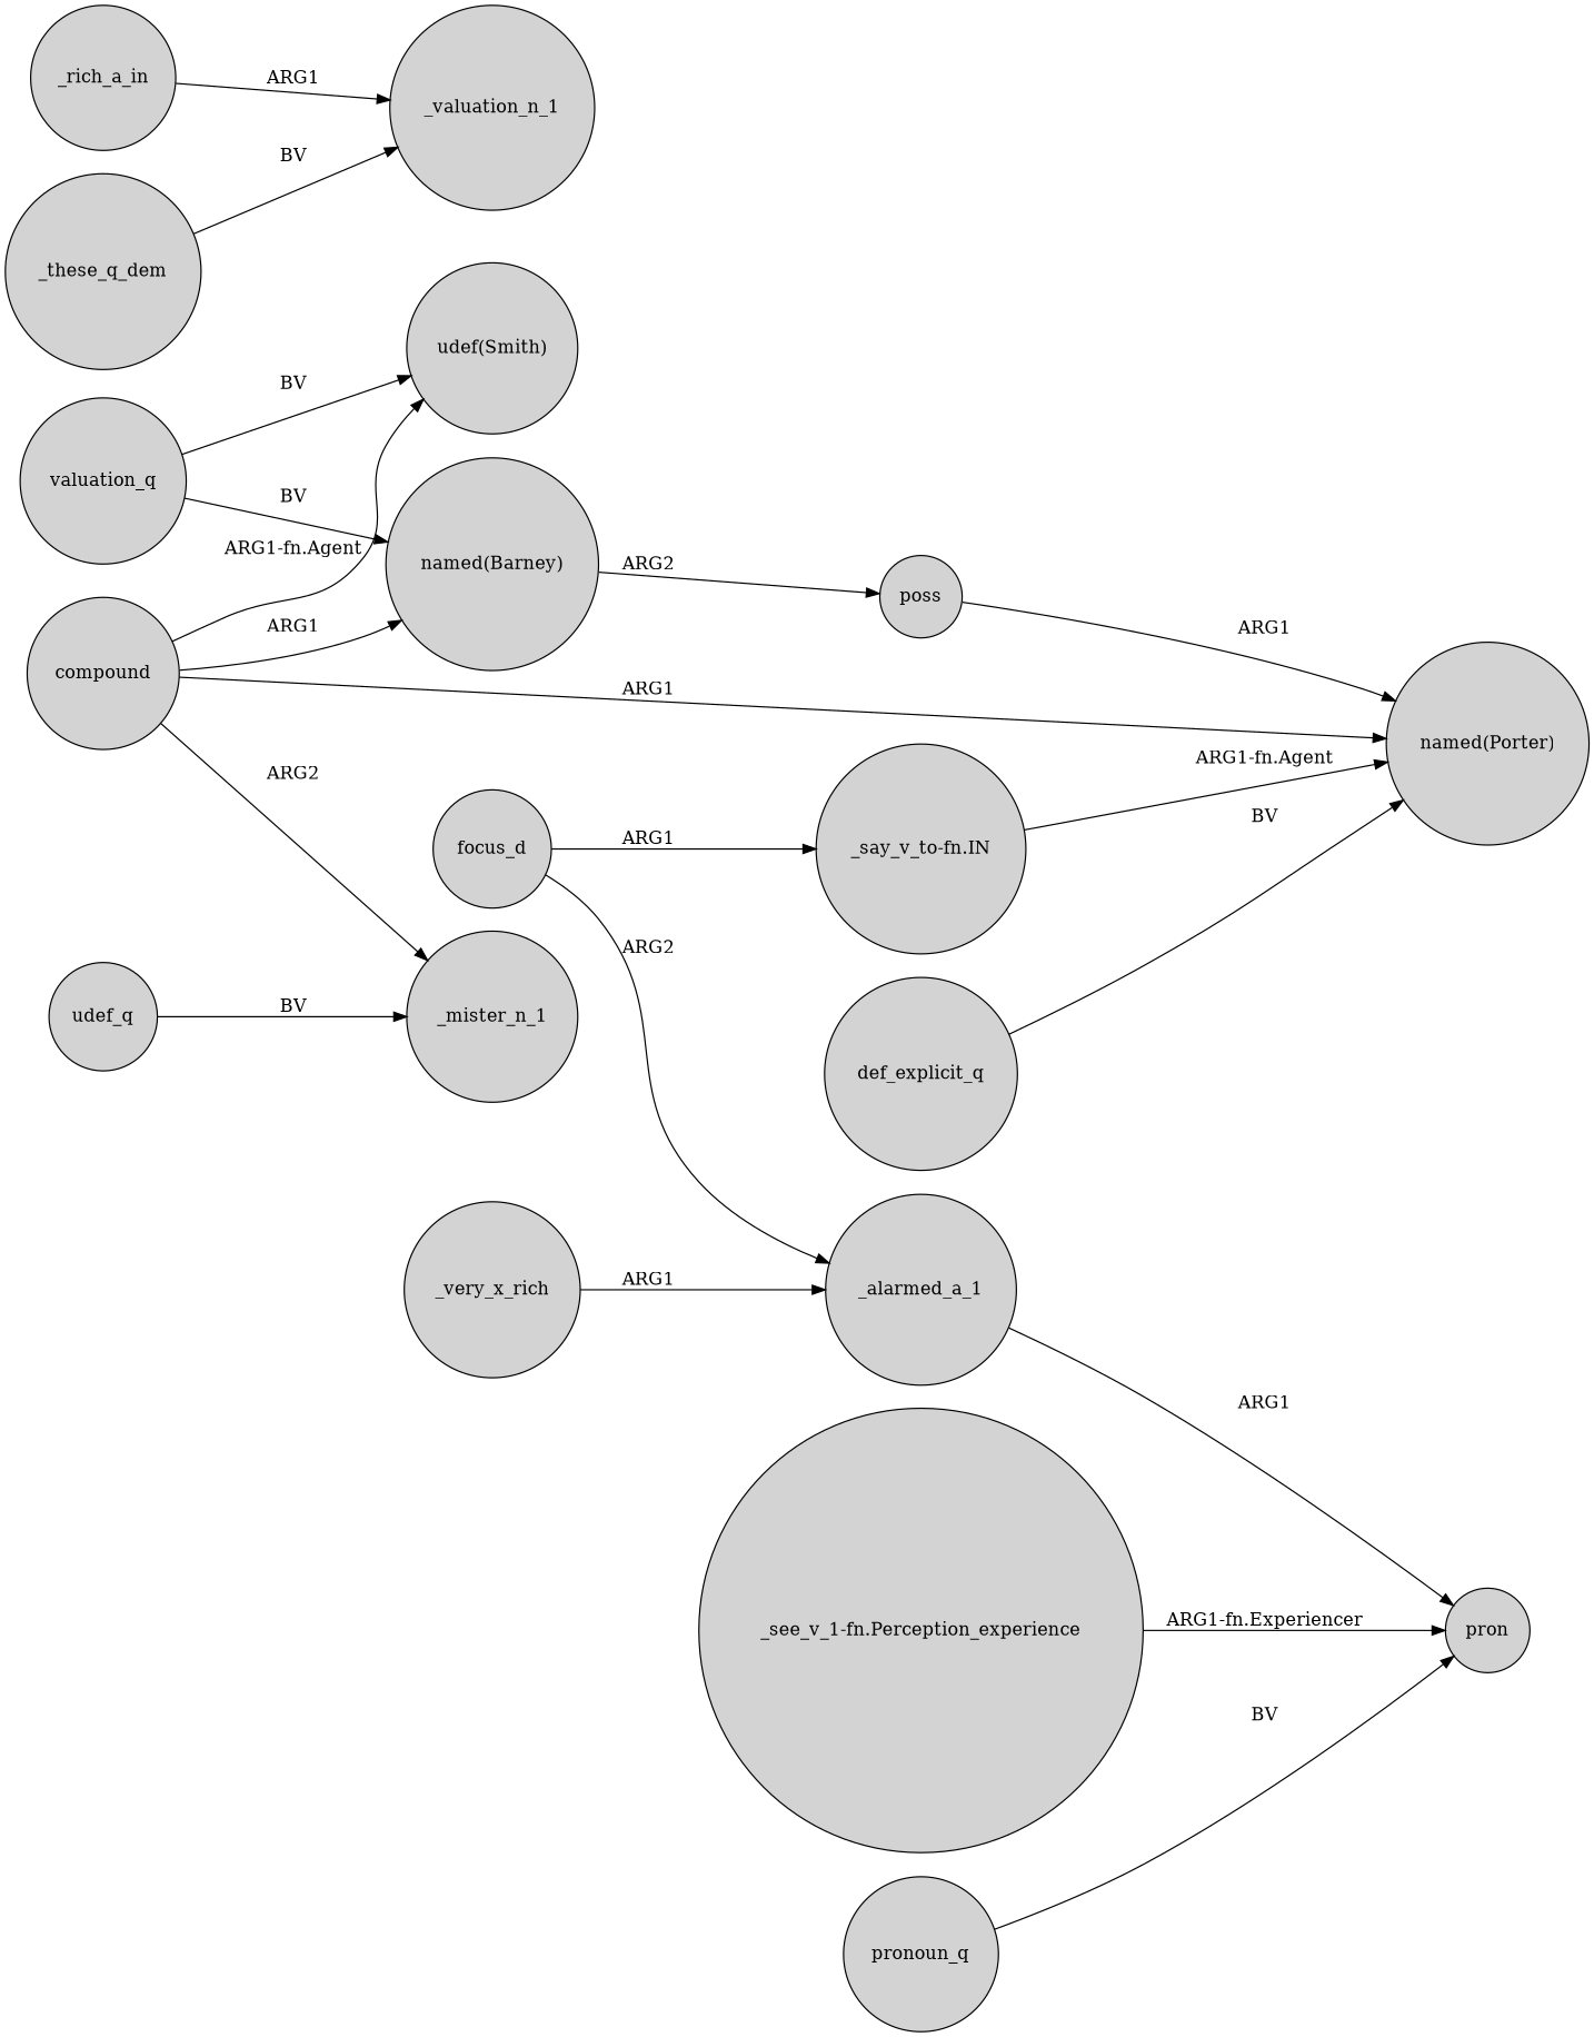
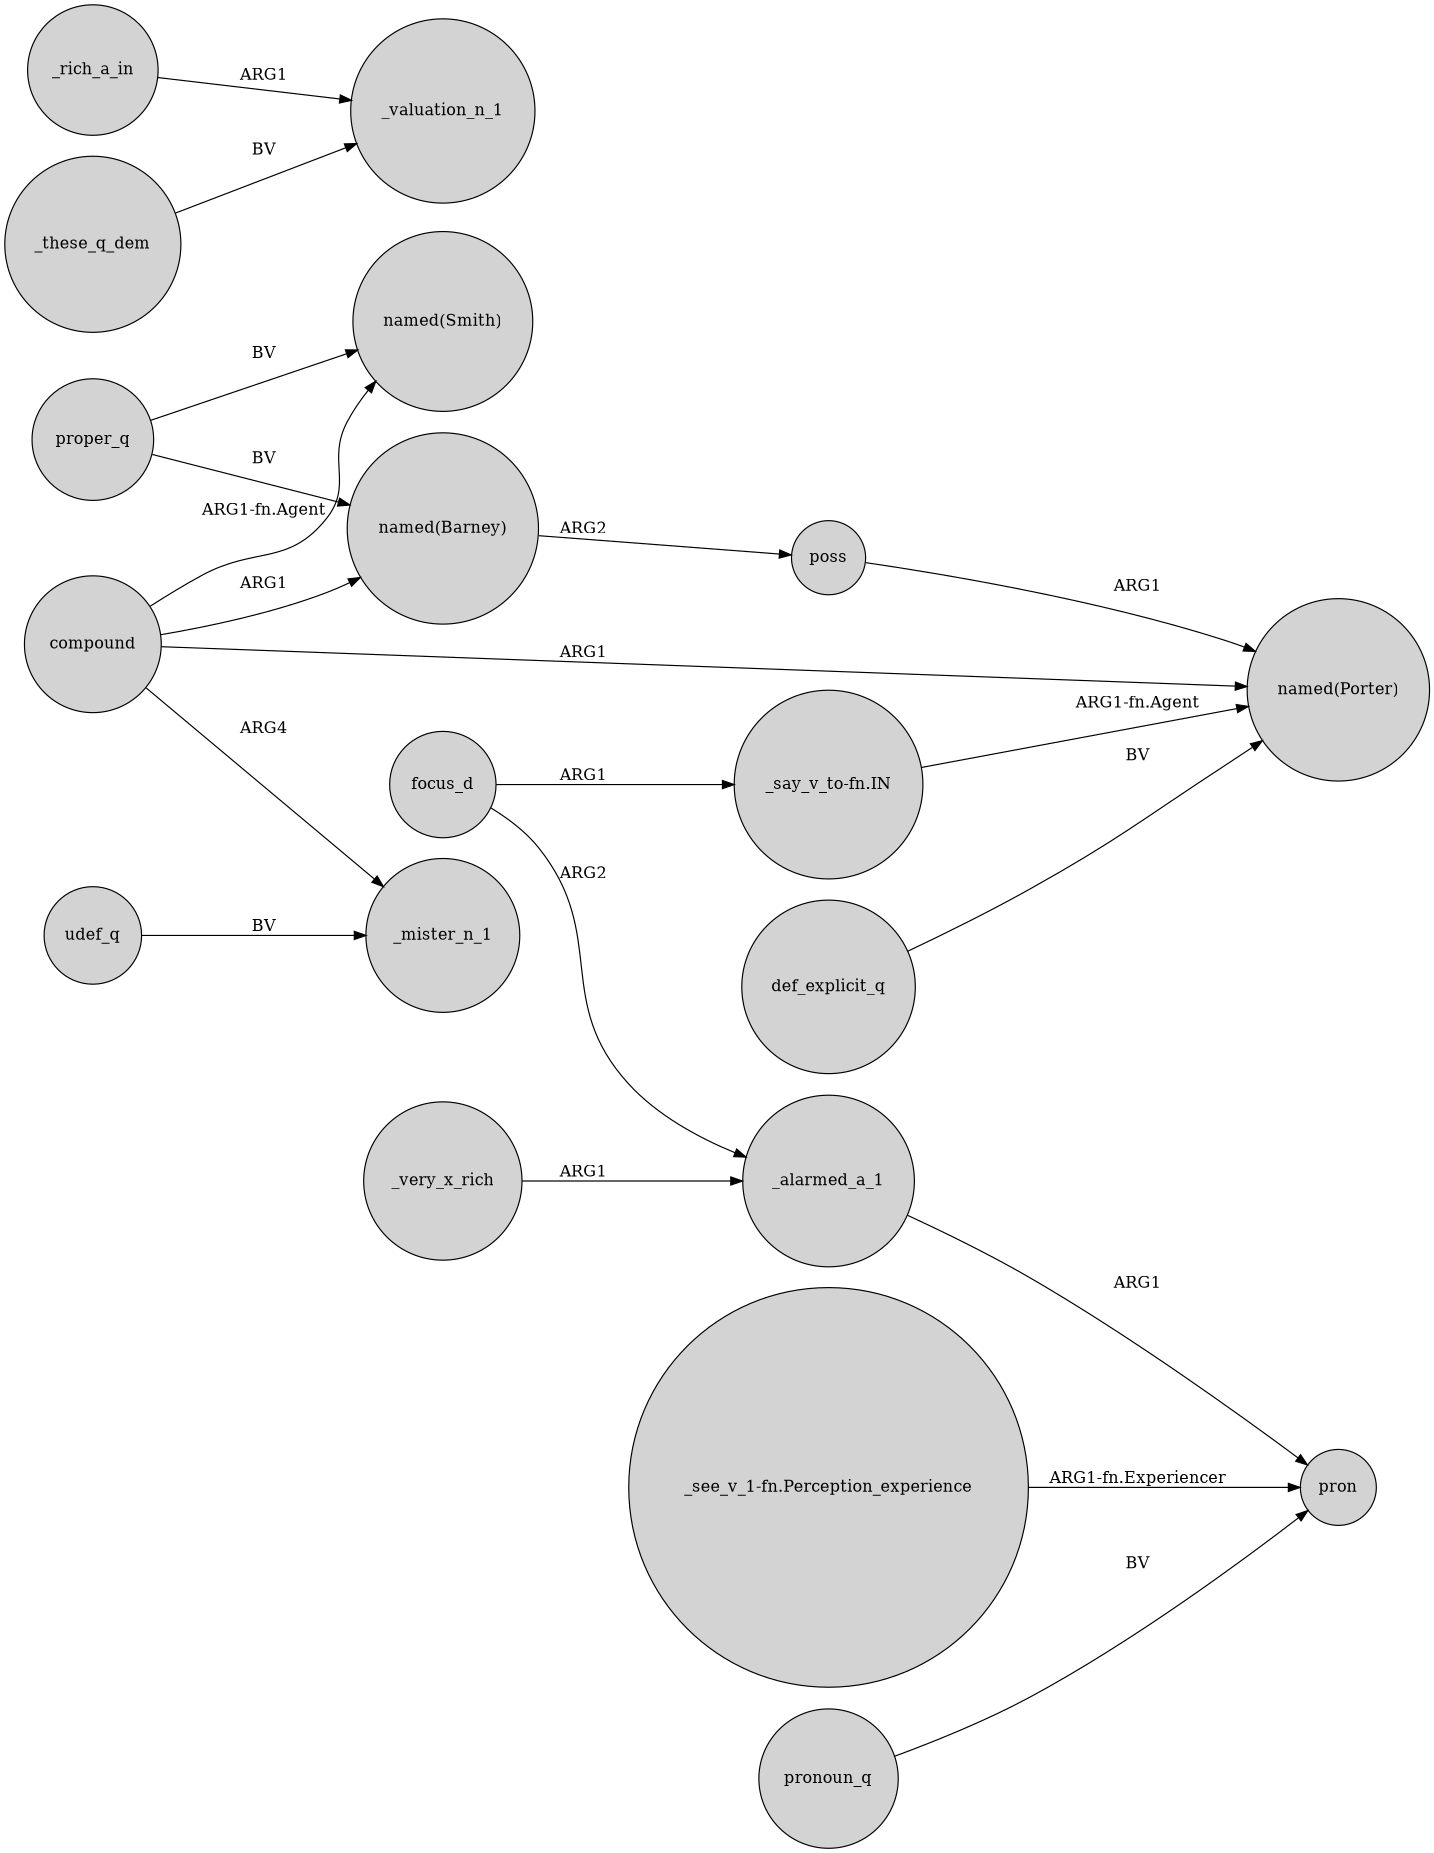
  digraph {
    rankdir=LR
    node [shape=circle style=filled]
    poss
    "named(Porter)"
    "named(Barney)"
    "_see_v_1-fn.Perception_experience"
    pron
    _alarmed_a_1
    _rich_a_in
    _valuation_n_1
    compound
-   "named(Smith)" [label="udef(Smith)"]
+   "named(Smith)"
    _mister_n_1
    udef_q
    focus_d
    "_say_v_to-fn.IN"
    _these_q_dem
    pronoun_q
    n17 [label=_very_x_rich]
-   proper_q [label=valuation_q]
+   proper_q
    def_explicit_q
    poss -> "named(Porter)" [label=ARG1]
    "named(Barney)" -> poss [label=ARG2]
    "_see_v_1-fn.Perception_experience" -> pron [label="ARG1-fn.Experiencer"]
    _alarmed_a_1 -> pron [label=ARG1]
    _rich_a_in -> _valuation_n_1 [label=ARG1]
    compound -> "named(Porter)" [label=ARG1]
    compound -> "named(Barney)" [label=ARG1]
    compound -> "named(Smith)" [label="ARG1-fn.Agent"]
-   compound -> _mister_n_1 [label=ARG2]
+   compound -> _mister_n_1 [label=ARG4]
    udef_q -> _mister_n_1 [label=BV]
    focus_d -> _alarmed_a_1 [label=ARG2]
    focus_d -> "_say_v_to-fn.IN" [label=ARG1]
    "_say_v_to-fn.IN" -> "named(Porter)" [label="ARG1-fn.Agent"]
    _these_q_dem -> _valuation_n_1 [label=BV]
    pronoun_q -> pron [label=BV]
    n17 -> _alarmed_a_1 [label=ARG1]
    proper_q -> "named(Barney)" [label=BV]
    proper_q -> "named(Smith)" [label=BV]
    def_explicit_q -> "named(Porter)" [label=BV]
  }
